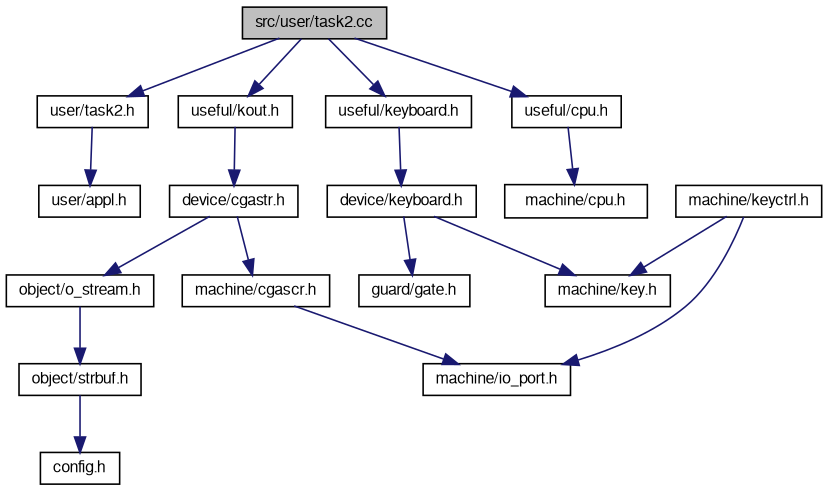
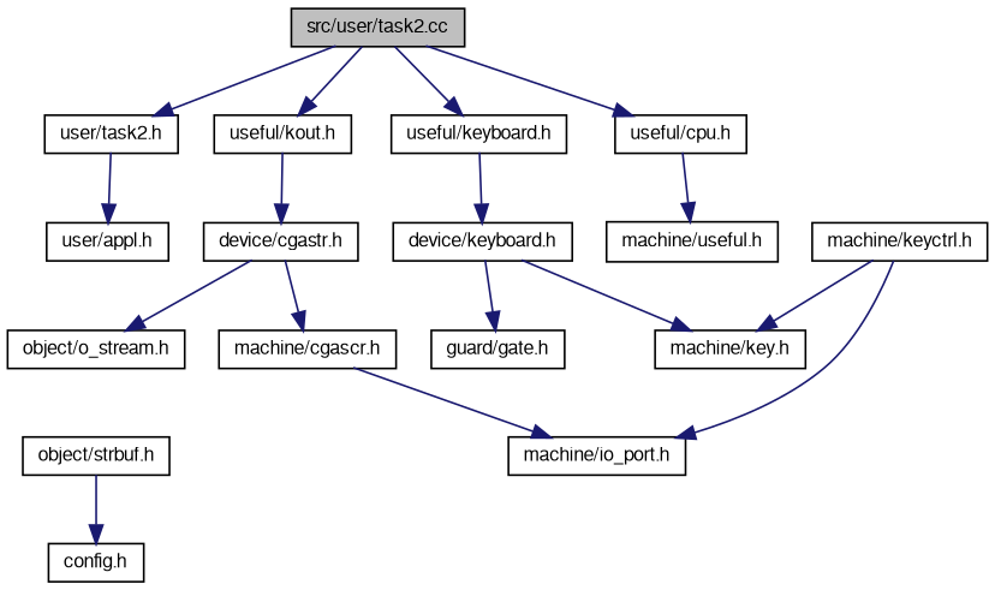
  digraph {
    node [color=black fontname=FreeSans fontsize=10 shape=record]
    edge [color=midnightblue fontname=FreeSans fontsize=10 labelfontname=FreeSans labelfontsize=10 style=solid]
    n1 [fillcolor=grey75 fontcolor=black height=0.2 label="src/user/task2.cc" style=filled width=0.4]
    n2 [height=0.2 label="user/task2.h" width=0.4]
    n3 [height=0.2 label="useful/kout.h" width=0.4]
    n4 [height=0.2 label="useful/keyboard.h" width=0.4]
    n5 [height=0.2 label="useful/cpu.h" width=0.4]
    n6 [height=0.2 label="user/appl.h" width=0.4]
    n7 [height=0.2 label="device/cgastr.h" width=0.4]
    n8 [height=0.2 label="device/keyboard.h" width=0.4]
-   n9 [height=0.2 label="machine/cpu.h" width=0.4]
+   n9 [height=0.2 label="machine/useful.h" width=0.4]
    n10 [height=0.2 label="object/o_stream.h" width=0.4]
    n11 [height=0.2 label="machine/cgascr.h" width=0.4]
    n12 [height=0.2 label="object/strbuf.h" width=0.4]
    n13 [height=0.2 label="machine/io_port.h" width=0.4]
    n14 [height=0.2 label="config.h" width=0.4]
    n15 [height=0.2 label="machine/key.h" width=0.4]
    n16 [height=0.2 label="guard/gate.h" width=0.4]
    n17 [height=0.2 label="machine/keyctrl.h" width=0.4]
    n1 -> n2
    n1 -> n3
    n1 -> n4
    n1 -> n5
    n2 -> n6
    n3 -> n7
    n4 -> n8
    n5 -> n9
    n7 -> n10
    n7 -> n11
    n8 -> n15
    n8 -> n16
-   n10 -> n12
    n11 -> n13
    n12 -> n14
    n17 -> n13
    n17 -> n15
  }
